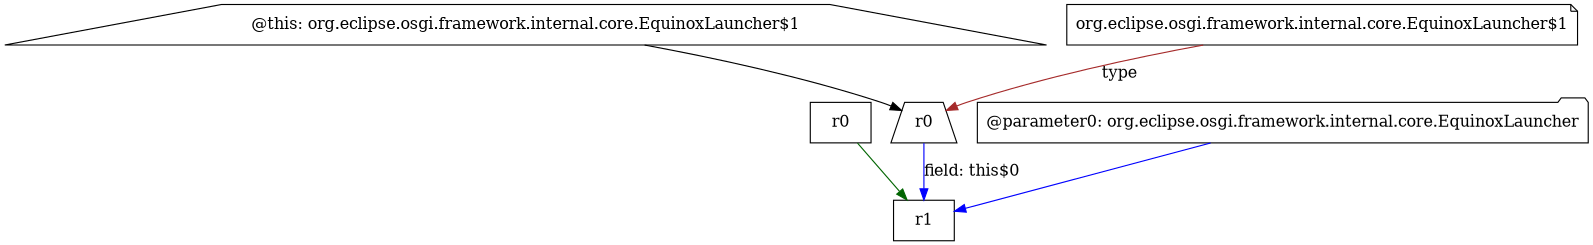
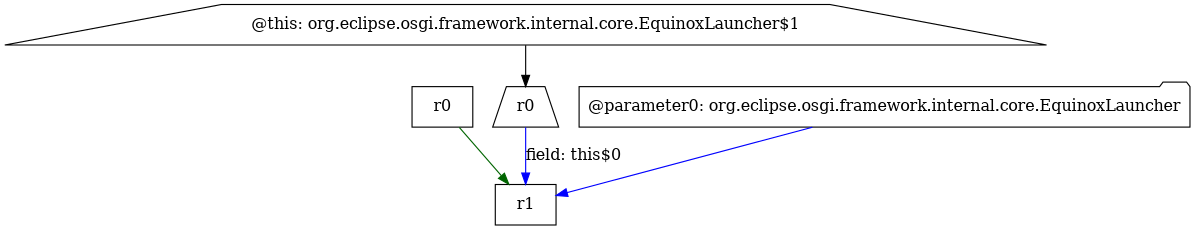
  digraph {
    node [shape=box]
    edge [color=blue]
    n1 [label=r0]
    n2 [label=r1]
    n3 [label=r0 shape=trapezium]
    n4 [label="@parameter0: org.eclipse.osgi.framework.internal.core.EquinoxLauncher" shape=folder]
    n5 [label="@this: org.eclipse.osgi.framework.internal.core.EquinoxLauncher$1" shape=trapezium]
-   n6 [label="org.eclipse.osgi.framework.internal.core.EquinoxLauncher$1" shape=note]
    n1 -> n2 [color=darkgreen]
    n3 -> n2 [label="field: this$0"]
    n4 -> n2
    n5 -> n3 [color=black]
-   n6 -> n3 [label=type color=brown]
  }
